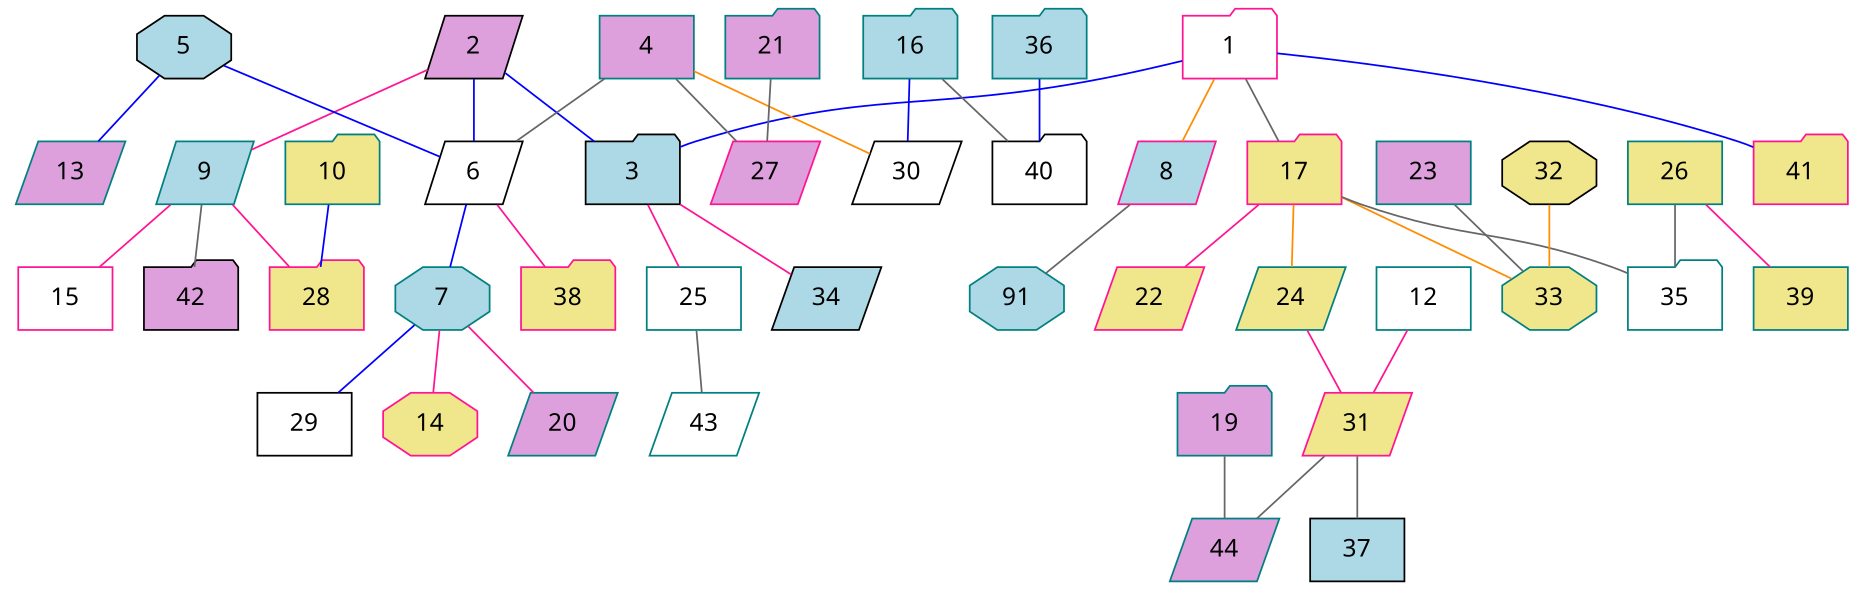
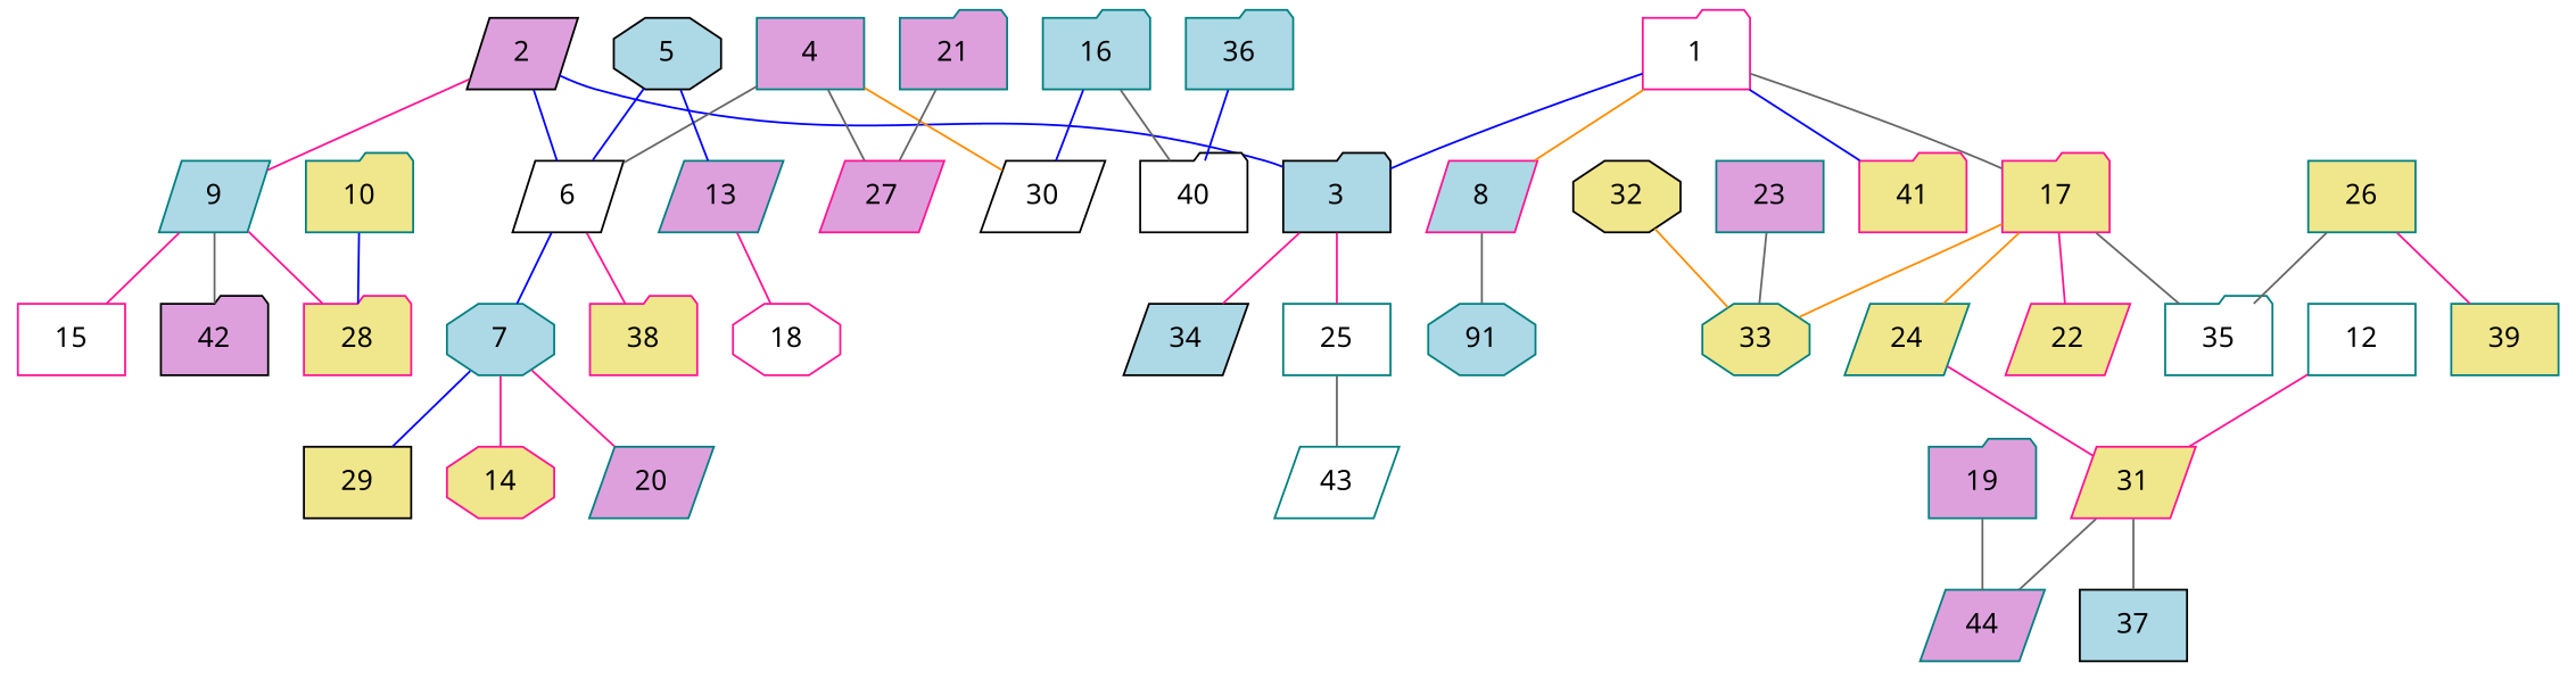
  graph {
    fontname="Noto Sans"
    node [color=teal fillcolor=khaki fontname="Noto Sans" shape=folder style=filled]
    edge [color=gray40 fontname="Noto Sans" weight=1.0]
    1 [color=deeppink fillcolor=white]
    3 [color=black fillcolor=lightblue]
    8 [color=deeppink fillcolor=lightblue shape=parallelogram]
    17 [color=deeppink]
    41 [color=deeppink]
    25 [fillcolor=white shape=box]
    34 [color=black fillcolor=lightblue shape=parallelogram]
    n8 [fillcolor=lightblue label=91 shape=octagon]
    22 [color=deeppink shape=parallelogram]
    24 [shape=parallelogram]
    33 [shape=octagon]
    35 [fillcolor=white]
    2 [color=black fillcolor=plum shape=parallelogram]
    6 [color=black fillcolor=white shape=parallelogram]
    9 [fillcolor=lightblue shape=parallelogram]
    7 [fillcolor=lightblue shape=octagon]
    38 [color=deeppink]
    15 [color=deeppink fillcolor=white shape=box]
    28 [color=deeppink]
    42 [color=black fillcolor=plum]
    43 [fillcolor=white shape=parallelogram]
    4 [fillcolor=plum shape=box]
    27 [color=deeppink fillcolor=plum shape=parallelogram]
    30 [color=black fillcolor=white shape=parallelogram]
    5 [color=black fillcolor=lightblue shape=octagon]
    13 [fillcolor=plum shape=parallelogram]
+   18 [color=deeppink fillcolor=white shape=octagon]
    14 [color=deeppink shape=octagon]
    20 [fillcolor=plum shape=parallelogram]
-   29 [color=black fillcolor=white shape=box]
+   29 [color=black shape=box]
    10
    12 [fillcolor=white shape=box]
    31 [color=deeppink shape=parallelogram]
    44 [fillcolor=plum shape=parallelogram]
    37 [color=black fillcolor=lightblue shape=box]
    16 [fillcolor=lightblue]
    40 [color=black fillcolor=white]
    19 [fillcolor=plum]
    21 [fillcolor=plum]
    23 [fillcolor=plum shape=box]
    26 [shape=box]
    39 [shape=box]
    32 [color=black shape=octagon]
    36 [fillcolor=lightblue]
    1 -- 3 [color=blue]
    1 -- 8 [color=darkorange]
    1 -- 17
    1 -- 41 [color=blue]
    3 -- 25 [color=deeppink]
    3 -- 34 [color=deeppink]
    8 -- n8
    17 -- 22 [color=deeppink]
    17 -- 24 [color=darkorange]
    17 -- 33 [color=darkorange]
    17 -- 35
    25 -- 43
    24 -- 31 [color=deeppink]
    2 -- 3 [color=blue]
    2 -- 6 [color=blue]
    2 -- 9 [color=deeppink]
    6 -- 7 [color=blue]
    6 -- 38 [color=deeppink]
    9 -- 15 [color=deeppink]
    9 -- 28 [color=deeppink]
    9 -- 42
    7 -- 14 [color=deeppink]
    7 -- 20 [color=deeppink]
    7 -- 29 [color=blue]
    4 -- 6
    4 -- 27
    4 -- 30 [color=darkorange]
    5 -- 6 [color=blue]
    5 -- 13 [color=blue]
+   13 -- 18 [color=deeppink]
    10 -- 28 [color=blue]
    12 -- 31 [color=deeppink]
    31 -- 44
    31 -- 37
    16 -- 30 [color=blue]
    16 -- 40
    19 -- 44
    21 -- 27
    23 -- 33
    26 -- 35
    26 -- 39 [color=deeppink]
    32 -- 33 [color=darkorange]
    36 -- 40 [color=blue]
  }
